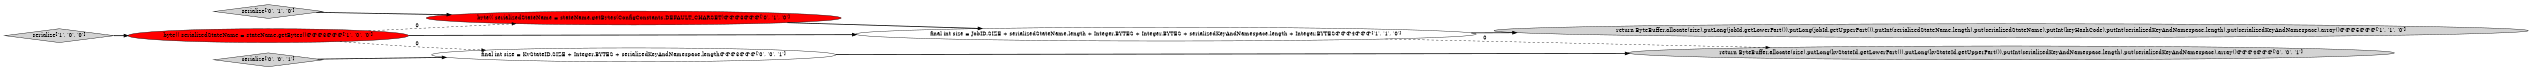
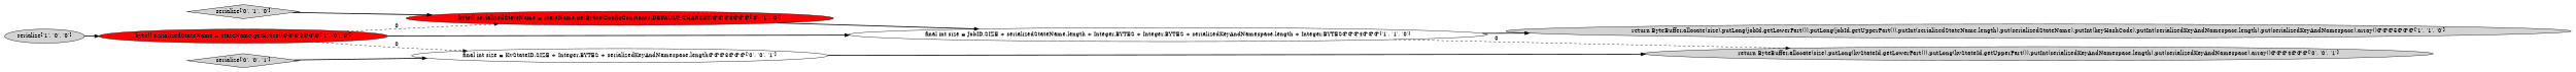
  digraph {
    rankdir=LR
    node [fillcolor=lightgray shape=ellipse style=filled]
    edge [style=bold]
    n1 [fillcolor=red label="byte(( serializedStateName = stateName.getBytes(ConfigConstants.DEFAULT_CHARSET)@@@3@@@['0', '1', '0']"]
    n2 [fillcolor=white label="final int size = JobID.SIZE + serializedStateName.length + Integer.BYTES + Integer.BYTES + serializedKeyAndNamespace.length + Integer.BYTES@@@4@@@['1', '1', '0']"]
    n3 [label="return ByteBuffer.allocate(size).putLong(jobId.getLowerPart()).putLong(jobId.getUpperPart()).putInt(serializedStateName.length).put(serializedStateName).putInt(keyHashCode).putInt(serializedKeyAndNamespace.length).put(serializedKeyAndNamespace).array()@@@5@@@['1', '1', '0']"]
-   n4 [label="serialize['1', '0', '0']" shape=diamond]
+   n4 [label="serialize['1', '0', '0']"]
    n5 [fillcolor=red label="byte(( serializedStateName = stateName.getBytes()@@@3@@@['1', '0', '0']"]
    n6 [label="serialize['0', '0', '1']" shape=diamond]
    n7 [fillcolor=white label="final int size = KvStateID.SIZE + Integer.BYTES + serializedKeyAndNamespace.length@@@3@@@['0', '0', '1']"]
    n8 [label="return ByteBuffer.allocate(size).putLong(kvStateId.getLowerPart()).putLong(kvStateId.getUpperPart()).putInt(serializedKeyAndNamespace.length).put(serializedKeyAndNamespace).array()@@@4@@@['0', '0', '1']"]
    n9 [label="serialize['0', '1', '0']" shape=diamond]
    n1 -> n2
    n2 -> n3
    n2 -> n8 [label=0 style=dashed]
    n4 -> n5
    n5 -> n1 [label=0 style=dashed]
    n5 -> n2
    n5 -> n7 [label=0 style=dashed]
    n6 -> n7
    n7 -> n8
    n9 -> n1
  }
